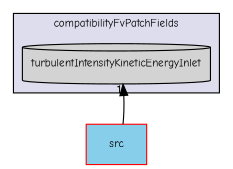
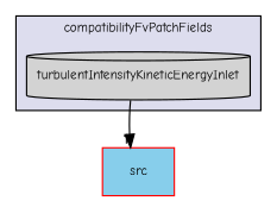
  digraph {
    compound=true
    fontname="Comic Neue"
    node [fontname="Comic Neue" fontsize=10 style=filled]
    n1 [fillcolor=lightgrey label=turbulentIntensityKineticEnergyInlet pencolor=black shape=cylinder]
    n2 [color=red label=src shape=box fillcolor=skyblue]
    subgraph cluster_1 {
      bgcolor="#ddddee"
      fontsize=10
      label=compatibilityFvPatchFields
      pencolor=black
      n1
    }
-   n2 -> n1 [headlabel=1 labeldistance=1.5 labelfontname=FreeSans labelfontsize=10 fontname="Comic Neue"]
+   n1 -> n2 [headlabel=1 labeldistance=1.5 labelfontname=FreeSans labelfontsize=10 fontname="Comic Neue"]
  }
